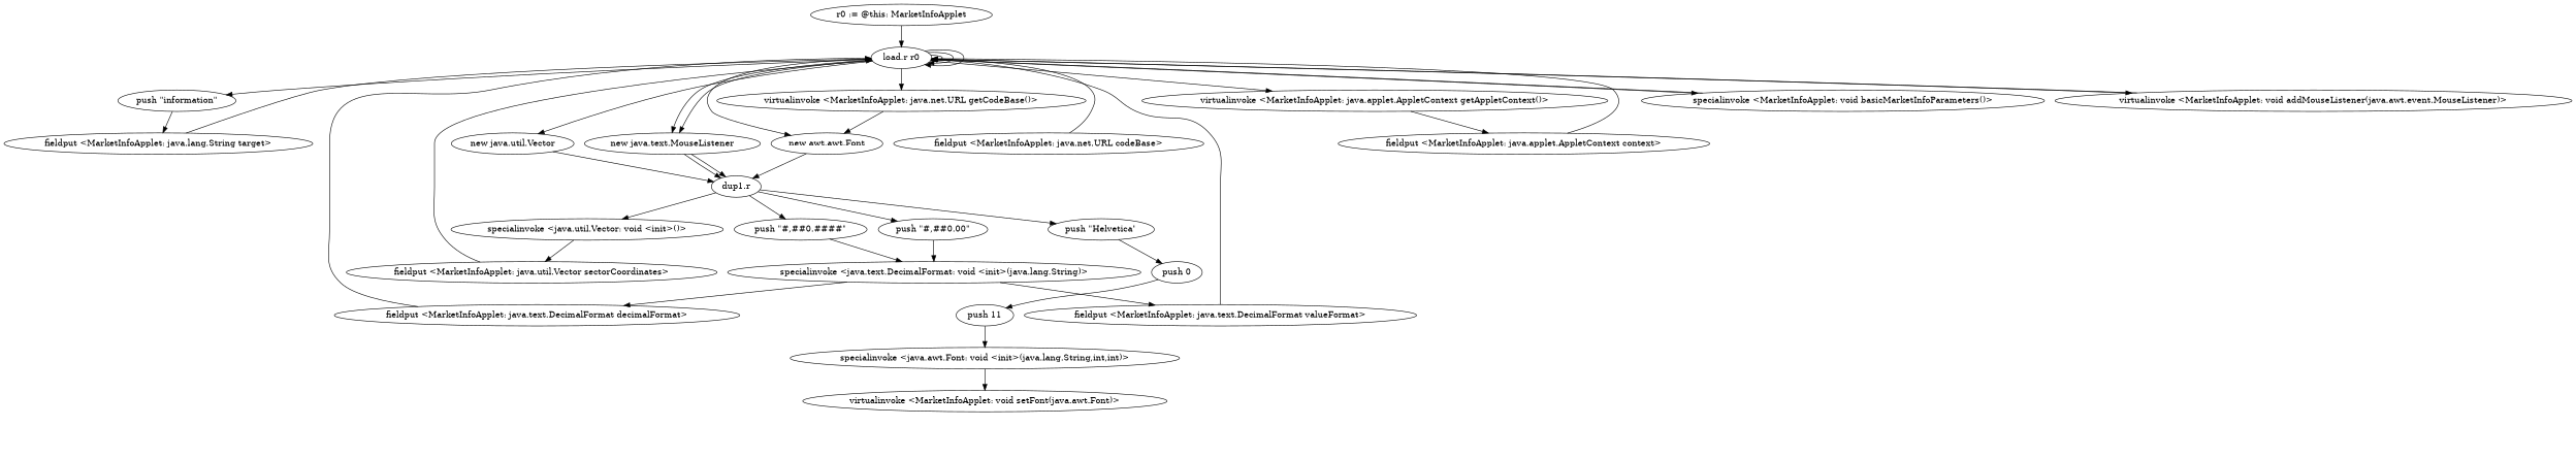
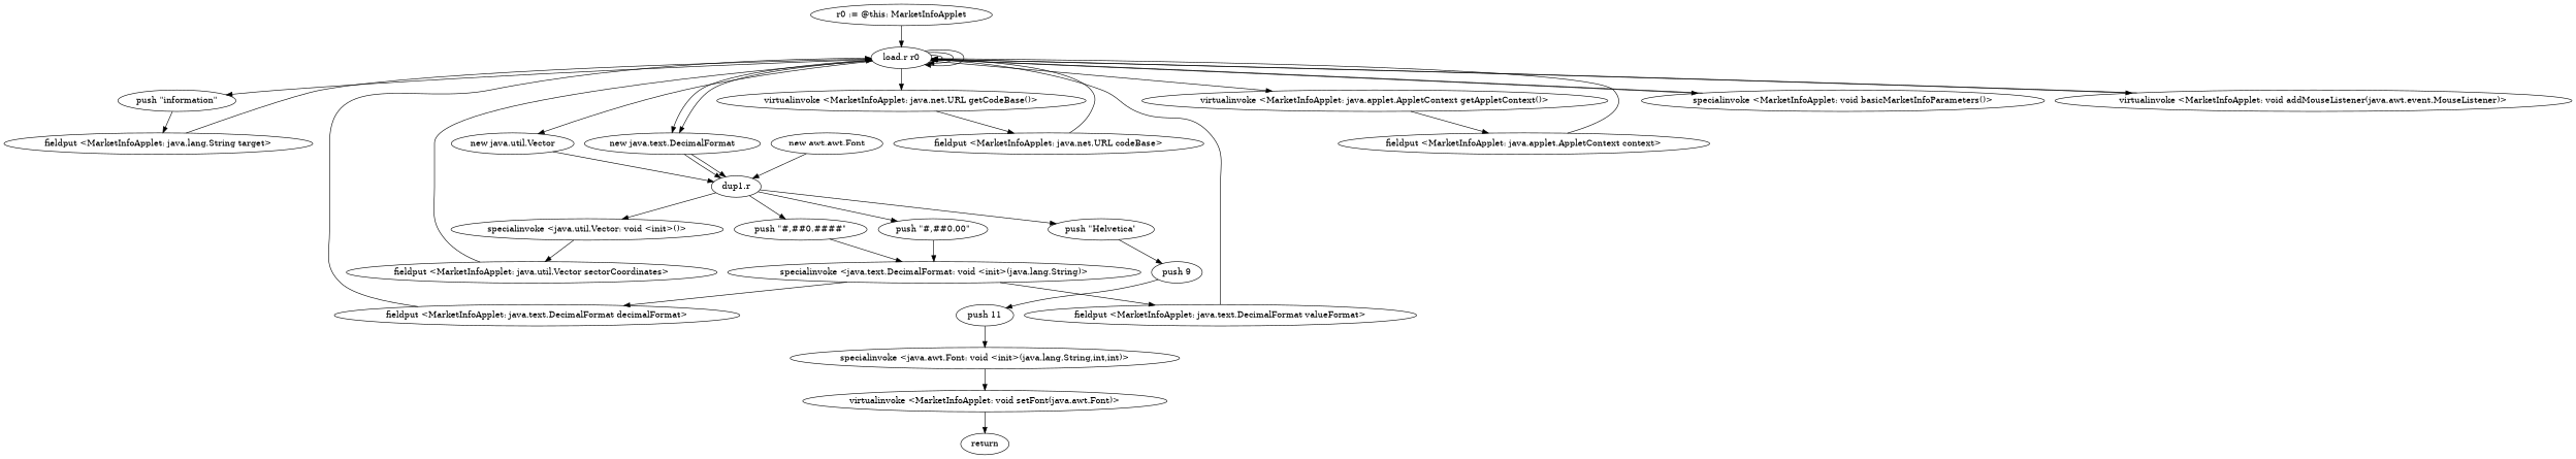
  digraph {
    fontname="DejaVu Serif"
    node [fontname="DejaVu Serif"]
    edge [fontname="DejaVu Serif"]
    "r0 := @this: MarketInfoApplet"
    "load.r r0"
    "push \"information\""
    "new java.util.Vector"
    "virtualinvoke <MarketInfoApplet: java.net.URL getCodeBase()>"
    "virtualinvoke <MarketInfoApplet: java.applet.AppletContext getAppletContext()>"
-   "new java.text.DecimalFormat" [label="new java.text.MouseListener"]
+   "new java.text.DecimalFormat"
    "specialinvoke <MarketInfoApplet: void basicMarketInfoParameters()>"
    "virtualinvoke <MarketInfoApplet: void addMouseListener(java.awt.event.MouseListener)>"
    n10 [label="new awt.awt.Font"]
    "fieldput <MarketInfoApplet: java.lang.String target>"
    "dup1.r"
    "fieldput <MarketInfoApplet: java.net.URL codeBase>"
    "fieldput <MarketInfoApplet: java.applet.AppletContext context>"
    "specialinvoke <java.util.Vector: void <init>()>"
    "push \"#,##0.####\""
    "push \"#,##0.00\""
    "push \"Helvetica\""
    "fieldput <MarketInfoApplet: java.util.Vector sectorCoordinates>"
    "specialinvoke <java.text.DecimalFormat: void <init>(java.lang.String)>"
-   "push 0"
+   "push 0" [label="push 9"]
    "fieldput <MarketInfoApplet: java.text.DecimalFormat decimalFormat>"
    "fieldput <MarketInfoApplet: java.text.DecimalFormat valueFormat>"
    "push 11"
    "specialinvoke <java.awt.Font: void <init>(java.lang.String,int,int)>"
    "virtualinvoke <MarketInfoApplet: void setFont(java.awt.Font)>"
+   return
    "r0 := @this: MarketInfoApplet" -> "load.r r0"
    "load.r r0" -> "load.r r0"
    "load.r r0" -> "load.r r0"
    "load.r r0" -> "load.r r0"
    "load.r r0" -> "push \"information\""
    "load.r r0" -> "new java.util.Vector"
    "load.r r0" -> "virtualinvoke <MarketInfoApplet: java.net.URL getCodeBase()>"
    "load.r r0" -> "virtualinvoke <MarketInfoApplet: java.applet.AppletContext getAppletContext()>"
    "load.r r0" -> "new java.text.DecimalFormat"
    "load.r r0" -> "new java.text.DecimalFormat"
    "load.r r0" -> "specialinvoke <MarketInfoApplet: void basicMarketInfoParameters()>"
    "load.r r0" -> "virtualinvoke <MarketInfoApplet: void addMouseListener(java.awt.event.MouseListener)>"
-   "load.r r0" -> n10
    "push \"information\"" -> "fieldput <MarketInfoApplet: java.lang.String target>"
    "new java.util.Vector" -> "dup1.r"
-   "virtualinvoke <MarketInfoApplet: java.net.URL getCodeBase()>" -> n10
+   "virtualinvoke <MarketInfoApplet: java.net.URL getCodeBase()>" -> "fieldput <MarketInfoApplet: java.net.URL codeBase>"
    "virtualinvoke <MarketInfoApplet: java.applet.AppletContext getAppletContext()>" -> "fieldput <MarketInfoApplet: java.applet.AppletContext context>"
    "new java.text.DecimalFormat" -> "dup1.r"
    "new java.text.DecimalFormat" -> "dup1.r"
    "specialinvoke <MarketInfoApplet: void basicMarketInfoParameters()>" -> "load.r r0"
    "virtualinvoke <MarketInfoApplet: void addMouseListener(java.awt.event.MouseListener)>" -> "load.r r0"
    n10 -> "dup1.r"
    "fieldput <MarketInfoApplet: java.lang.String target>" -> "load.r r0"
    "dup1.r" -> "specialinvoke <java.util.Vector: void <init>()>"
    "dup1.r" -> "push \"#,##0.####\""
    "dup1.r" -> "push \"#,##0.00\""
    "dup1.r" -> "push \"Helvetica\""
    "fieldput <MarketInfoApplet: java.net.URL codeBase>" -> "load.r r0"
    "fieldput <MarketInfoApplet: java.applet.AppletContext context>" -> "load.r r0"
    "specialinvoke <java.util.Vector: void <init>()>" -> "fieldput <MarketInfoApplet: java.util.Vector sectorCoordinates>"
    "push \"#,##0.####\"" -> "specialinvoke <java.text.DecimalFormat: void <init>(java.lang.String)>"
    "push \"#,##0.00\"" -> "specialinvoke <java.text.DecimalFormat: void <init>(java.lang.String)>"
    "push \"Helvetica\"" -> "push 0"
    "fieldput <MarketInfoApplet: java.util.Vector sectorCoordinates>" -> "load.r r0"
    "specialinvoke <java.text.DecimalFormat: void <init>(java.lang.String)>" -> "fieldput <MarketInfoApplet: java.text.DecimalFormat decimalFormat>"
    "specialinvoke <java.text.DecimalFormat: void <init>(java.lang.String)>" -> "fieldput <MarketInfoApplet: java.text.DecimalFormat valueFormat>"
    "push 0" -> "push 11"
    "fieldput <MarketInfoApplet: java.text.DecimalFormat decimalFormat>" -> "load.r r0"
    "fieldput <MarketInfoApplet: java.text.DecimalFormat valueFormat>" -> "load.r r0"
    "push 11" -> "specialinvoke <java.awt.Font: void <init>(java.lang.String,int,int)>"
    "specialinvoke <java.awt.Font: void <init>(java.lang.String,int,int)>" -> "virtualinvoke <MarketInfoApplet: void setFont(java.awt.Font)>"
+   "virtualinvoke <MarketInfoApplet: void setFont(java.awt.Font)>" -> return
  }
